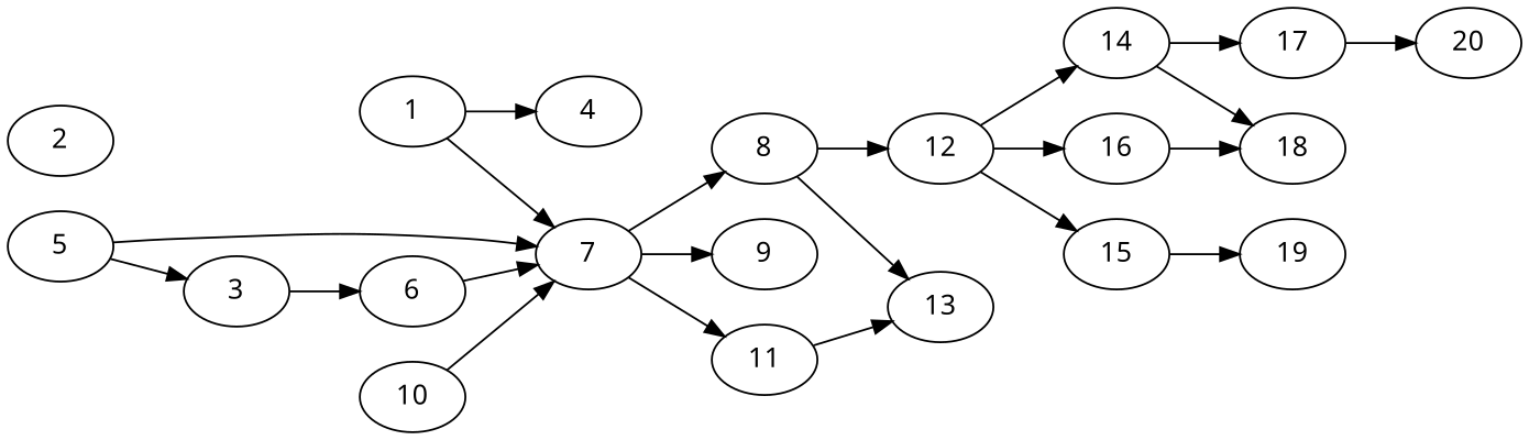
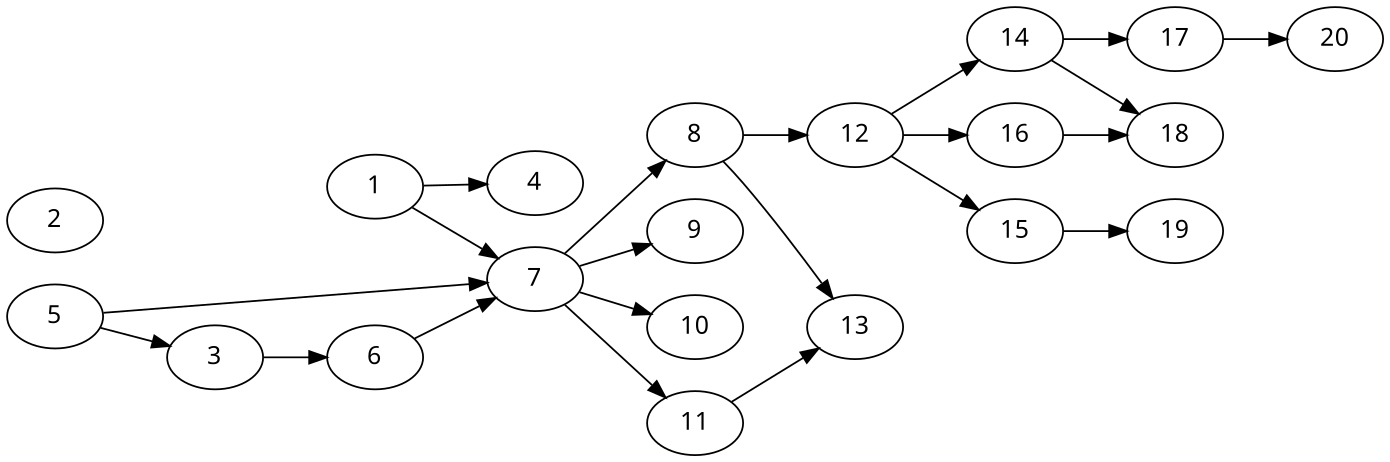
  digraph {
    fontname="Noto Sans"
    rankdir=LR
    node [alpha=0.13 fontname="Noto Sans"]
    edge [fontname="Noto Sans"]
    1 [alpha=0.15 expect_size=42323968]
    4 [alpha=0.11 expect_size=5983232]
    7 [alpha=0.05 expect_size=21646336]
    6 [alpha=0.01 expect_size=29073408]
    8 [alpha=0.17 expect_size=31929344]
    9 [alpha=0.15 expect_size=19298304]
    10 [alpha=0.07 expect_size=36477952]
    11 [expect_size=25927680]
    2 [alpha=0.01 expect_size=10742784]
    3 [expect_size=7081984]
    5 [alpha=0.17 expect_size=18783232]
    12 [alpha=0.02 expect_size=14517248]
    13 [alpha=0.12 expect_size=15903744]
    14 [expect_size=46536704]
    15 [alpha=0.07 expect_size=25627648]
    16 [alpha=0.02 expect_size=18202624]
    17 [alpha=0.04 expect_size=20014080]
    18 [alpha=0.16 expect_size=31037440]
    19 [alpha=0.11 expect_size=23623680]
    20 [alpha=0.18 expect_size=10947584]
    1 -> 4
    1 -> 7
    7 -> 8
    7 -> 9
-   10 -> 7
+   7 -> 10
    7 -> 11
    6 -> 7
    8 -> 12
    8 -> 13
    11 -> 13
    3 -> 6
    5 -> 7
    5 -> 3
    12 -> 14
    12 -> 15
    12 -> 16
    14 -> 17
    14 -> 18
    15 -> 19
    16 -> 18
    17 -> 20
  }
